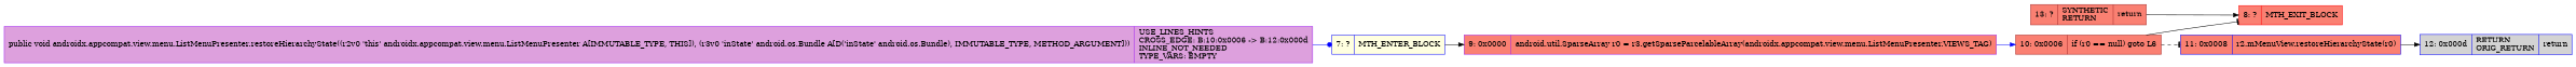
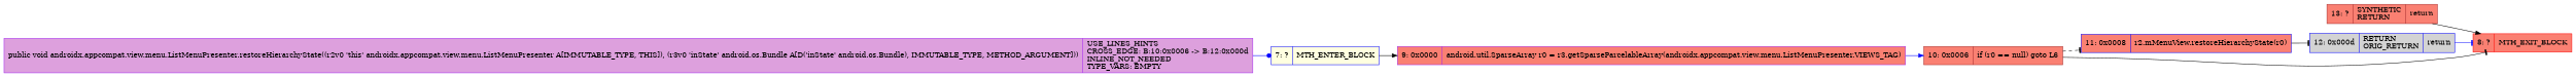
  digraph {
    rankdir=LR
    node [color=blue fillcolor=salmon shape=record style=filled]
    edge [arrowhead=normal color=black]
    n1 [fillcolor=lightyellow label="{7\:\ ?|MTH_ENTER_BLOCK\l}"]
    n2 [color=purple label="{9\:\ 0x0000|android.util.SparseArray r0 = r3.getSparseParcelableArray(androidx.appcompat.view.menu.ListMenuPresenter.VIEWS_TAG)\l}"]
    n3 [color=brown label="{10\:\ 0x0006|if (r0 == null) goto L6\l}"]
    n4 [label="{11\:\ 0x0008|r2.mMenuView.restoreHierarchyState(r0)\l}"]
    n5 [color=red label="{8\:\ ?|MTH_EXIT_BLOCK\l}"]
    n6 [fillcolor=lightgrey label="{12\:\ 0x000d|RETURN\lORIG_RETURN\l|return\l}"]
    n7 [color=brown label="{13\:\ ?|SYNTHETIC\lRETURN\l|return\l}"]
    n8 [color=purple fillcolor=plum label="{public void androidx.appcompat.view.menu.ListMenuPresenter.restoreHierarchyState((r2v0 'this' androidx.appcompat.view.menu.ListMenuPresenter A[IMMUTABLE_TYPE, THIS]), (r3v0 'inState' android.os.Bundle A[D('inState' android.os.Bundle), IMMUTABLE_TYPE, METHOD_ARGUMENT]))  | USE_LINES_HINTS\lCROSS_EDGE: B:10:0x0006 \-\> B:12:0x000d\lINLINE_NOT_NEEDED\lTYPE_VARS: EMPTY\l}"]
    n1 -> n2
    n2 -> n3 [color=blue]
    n3 -> n4 [arrowhead=tee style=dashed]
    n3 -> n5 [arrowhead=tee]
-   n4 -> n6
+   n4 -> n6 [arrowhead=tee]
+   n6 -> n5 [arrowhead=tee color=blue]
    n7 -> n5
    n8 -> n1 [arrowhead=dot color=blue]
  }
